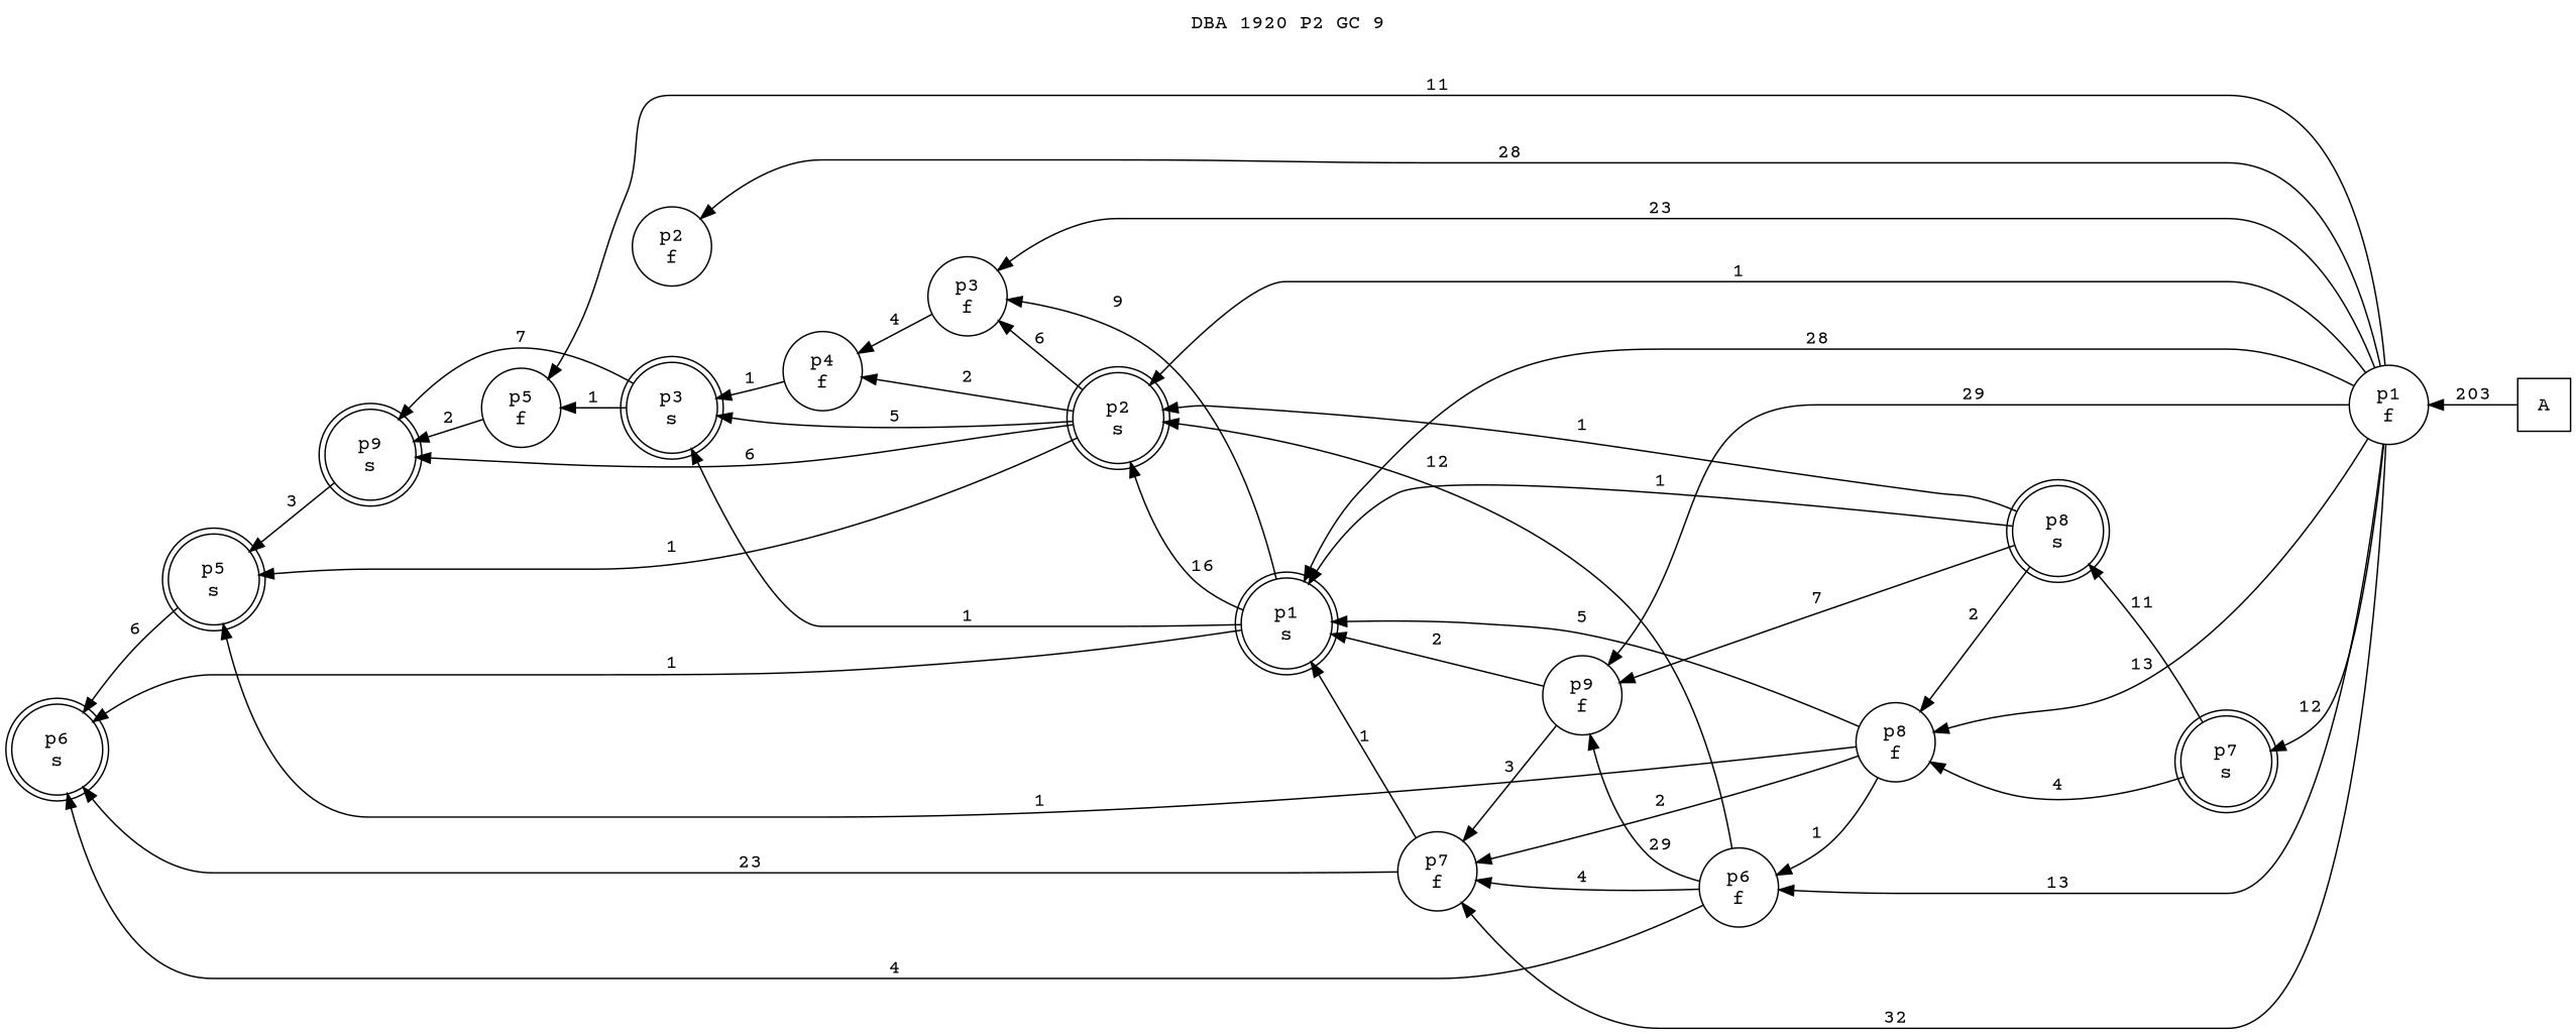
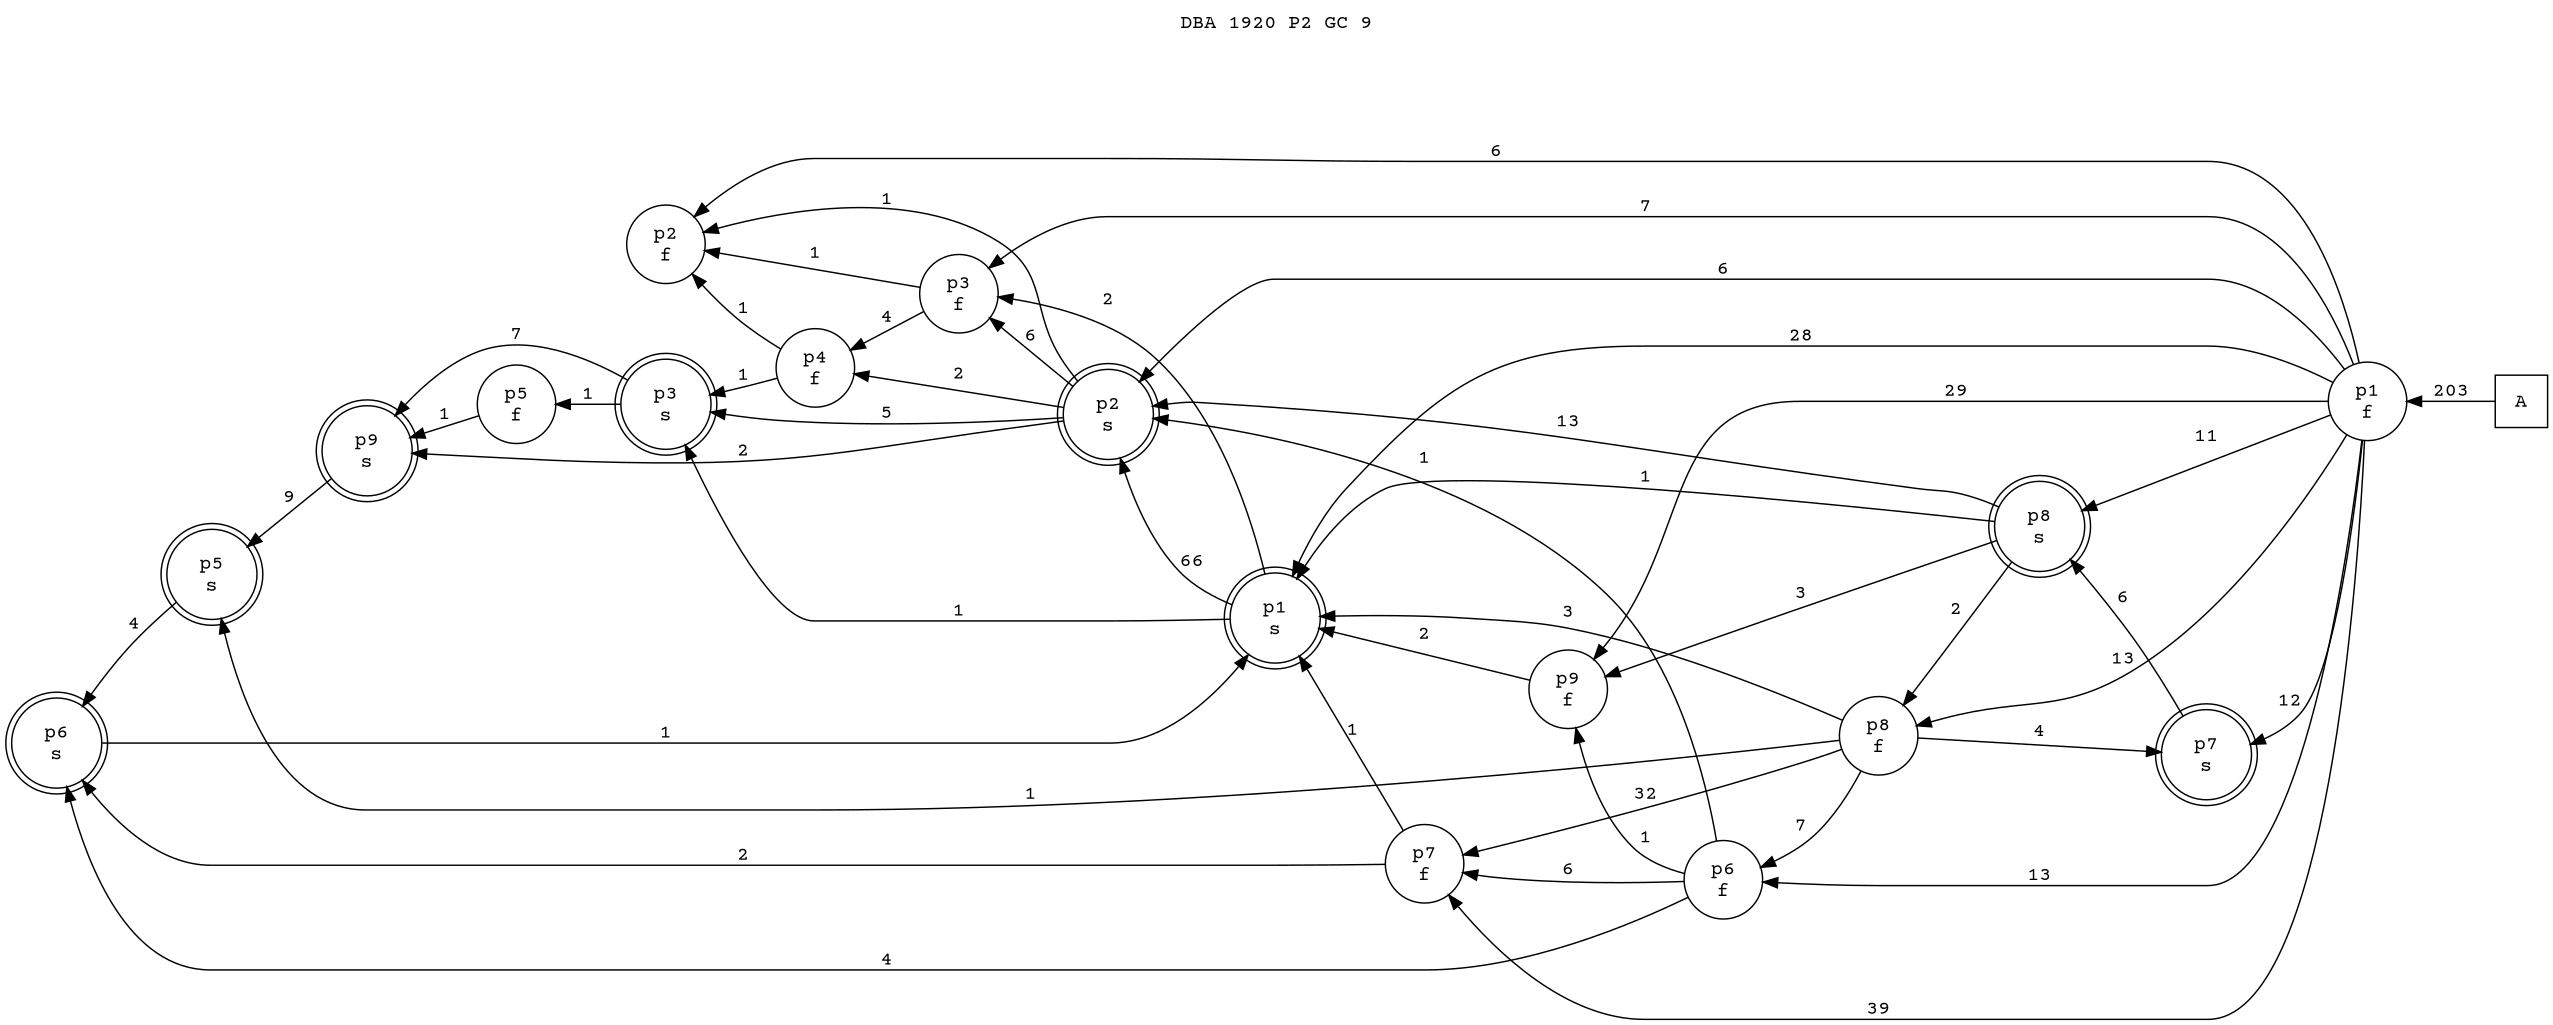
  digraph {
    fontname="Courier Prime"
    label=" DBA 1920 P2 GC 9 "
    labelloc=tl
    rankdir=RL
    node [fontname="Courier Prime" shape=circle]
    edge [fontname="Courier Prime"]
    n1 [label=A shape=square]
    n2 [label="p1\nf"]
    n3 [label="p9\nf"]
    n4 [label="p2\nf"]
    n5 [label="p3\nf"]
    n6 [label="p1\ns" shape=doublecircle]
    n7 [label="p2\ns" shape=doublecircle]
    n8 [label="p7\ns" shape=doublecircle]
    n9 [label="p8\nf"]
    n10 [label="p6\nf"]
    n11 [label="p7\nf"]
    n12 [label="p8\ns" shape=doublecircle]
    n13 [label="p4\nf"]
    n14 [label="p3\ns" shape=doublecircle]
    n15 [label="p6\ns" shape=doublecircle]
    n16 [label="p9\ns" shape=doublecircle]
    n17 [label="p5\ns" shape=doublecircle]
    n18 [label="p5\nf"]
    n1 -> n2 [label=203]
    n2 -> n3 [label=29]
-   n2 -> n4 [label=28]
-   n2 -> n5 [label=23]
+   n2 -> n4 [label=6]
+   n2 -> n5 [label=7]
    n2 -> n6 [label=28]
-   n2 -> n7 [label=1]
+   n2 -> n7 [label=6]
    n2 -> n8 [label=12]
    n2 -> n9 [label=13]
    n2 -> n10 [label=13]
-   n2 -> n11 [label=32]
-   n2 -> n18 [label=11]
+   n2 -> n11 [label=39]
+   n2 -> n12 [label=11]
    n3 -> n6 [label=2]
-   n3 -> n11 [label=3]
+   n5 -> n4 [label=1]
    n5 -> n13 [label=4]
-   n6 -> n5 [label=9]
-   n6 -> n7 [label=16]
+   n6 -> n5 [label=2]
+   n6 -> n7 [label=66]
    n6 -> n14 [label=1]
-   n6 -> n15 [label=1]
+   n15 -> n6 [label=1]
    n7 -> n5 [label=6]
    n7 -> n13 [label=2]
    n7 -> n14 [label=5]
-   n7 -> n16 [label=6]
-   n7 -> n17 [label=1]
-   n8 -> n9 [label=4]
-   n8 -> n12 [label=11]
-   n9 -> n6 [label=5]
-   n9 -> n10 [label=1]
-   n9 -> n11 [label=2]
+   n7 -> n16 [label=2]
+   n7 -> n4 [label=1]
+   n9 -> n8 [label=4]
+   n8 -> n12 [label=6]
+   n9 -> n6 [label=3]
+   n9 -> n10 [label=7]
+   n9 -> n11 [label=32]
    n9 -> n17 [label=1]
-   n10 -> n3 [label=29]
-   n10 -> n7 [label=12]
-   n10 -> n11 [label=4]
+   n10 -> n3 [label=1]
+   n10 -> n7 [label=1]
+   n10 -> n11 [label=6]
    n10 -> n15 [label=4]
    n11 -> n6 [label=1]
-   n11 -> n15 [label=23]
-   n12 -> n3 [label=7]
+   n11 -> n15 [label=2]
+   n12 -> n3 [label=3]
    n12 -> n6 [label=1]
-   n12 -> n7 [label=1]
+   n12 -> n7 [label=13]
    n12 -> n9 [label=2]
+   n13 -> n4 [label=1]
    n13 -> n14 [label=1]
    n14 -> n16 [label=7]
    n14 -> n18 [label=1]
-   n16 -> n17 [label=3]
-   n17 -> n15 [label=6]
-   n18 -> n16 [label=2]
+   n16 -> n17 [label=9]
+   n17 -> n15 [label=4]
+   n18 -> n16 [label=1]
  }
